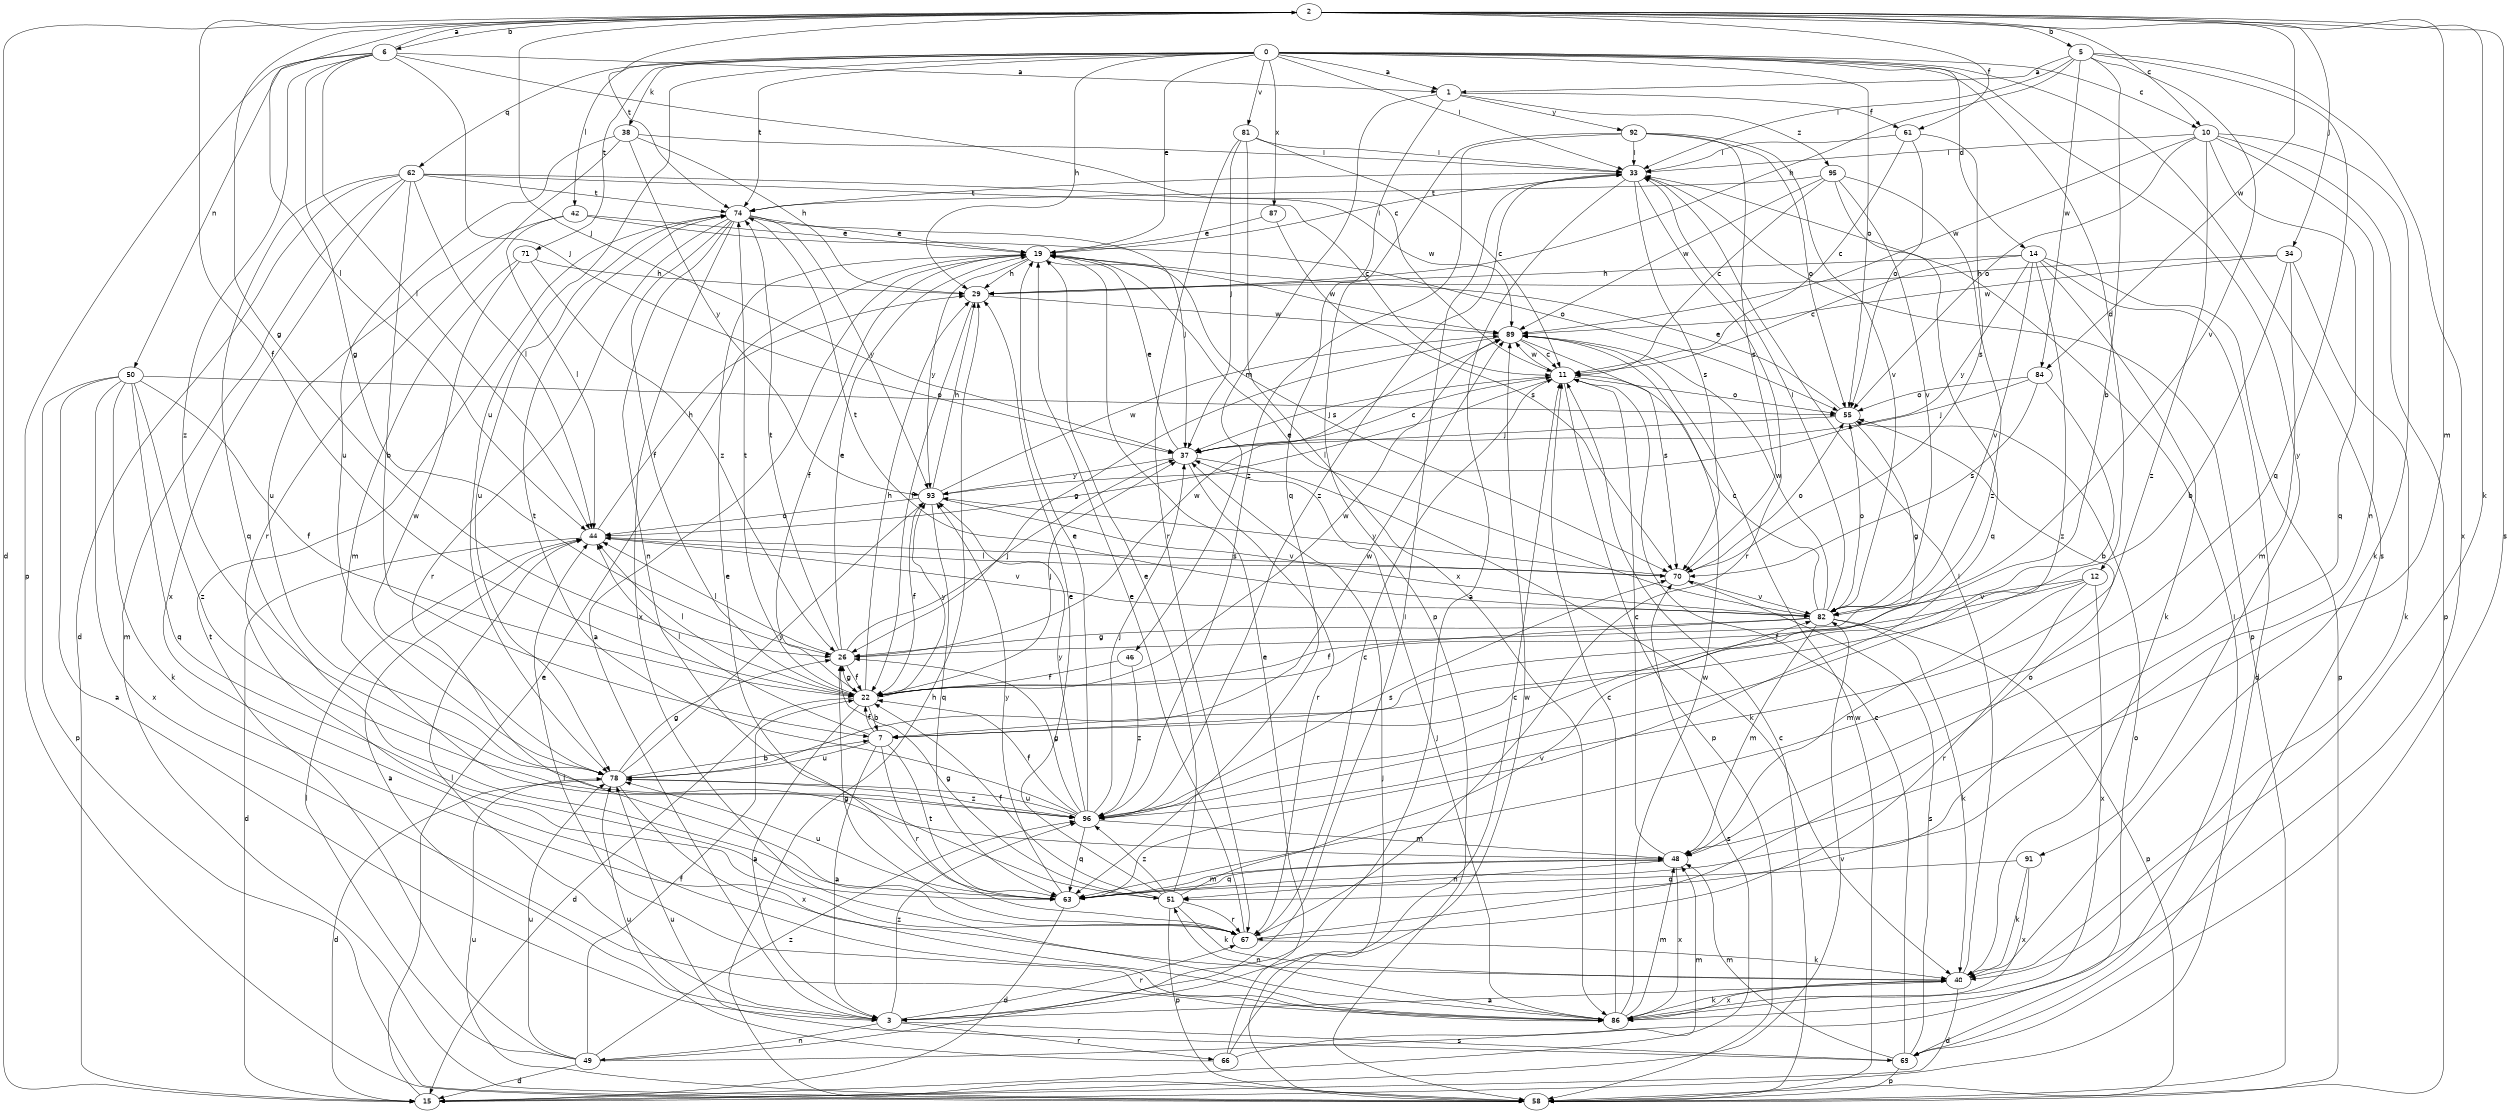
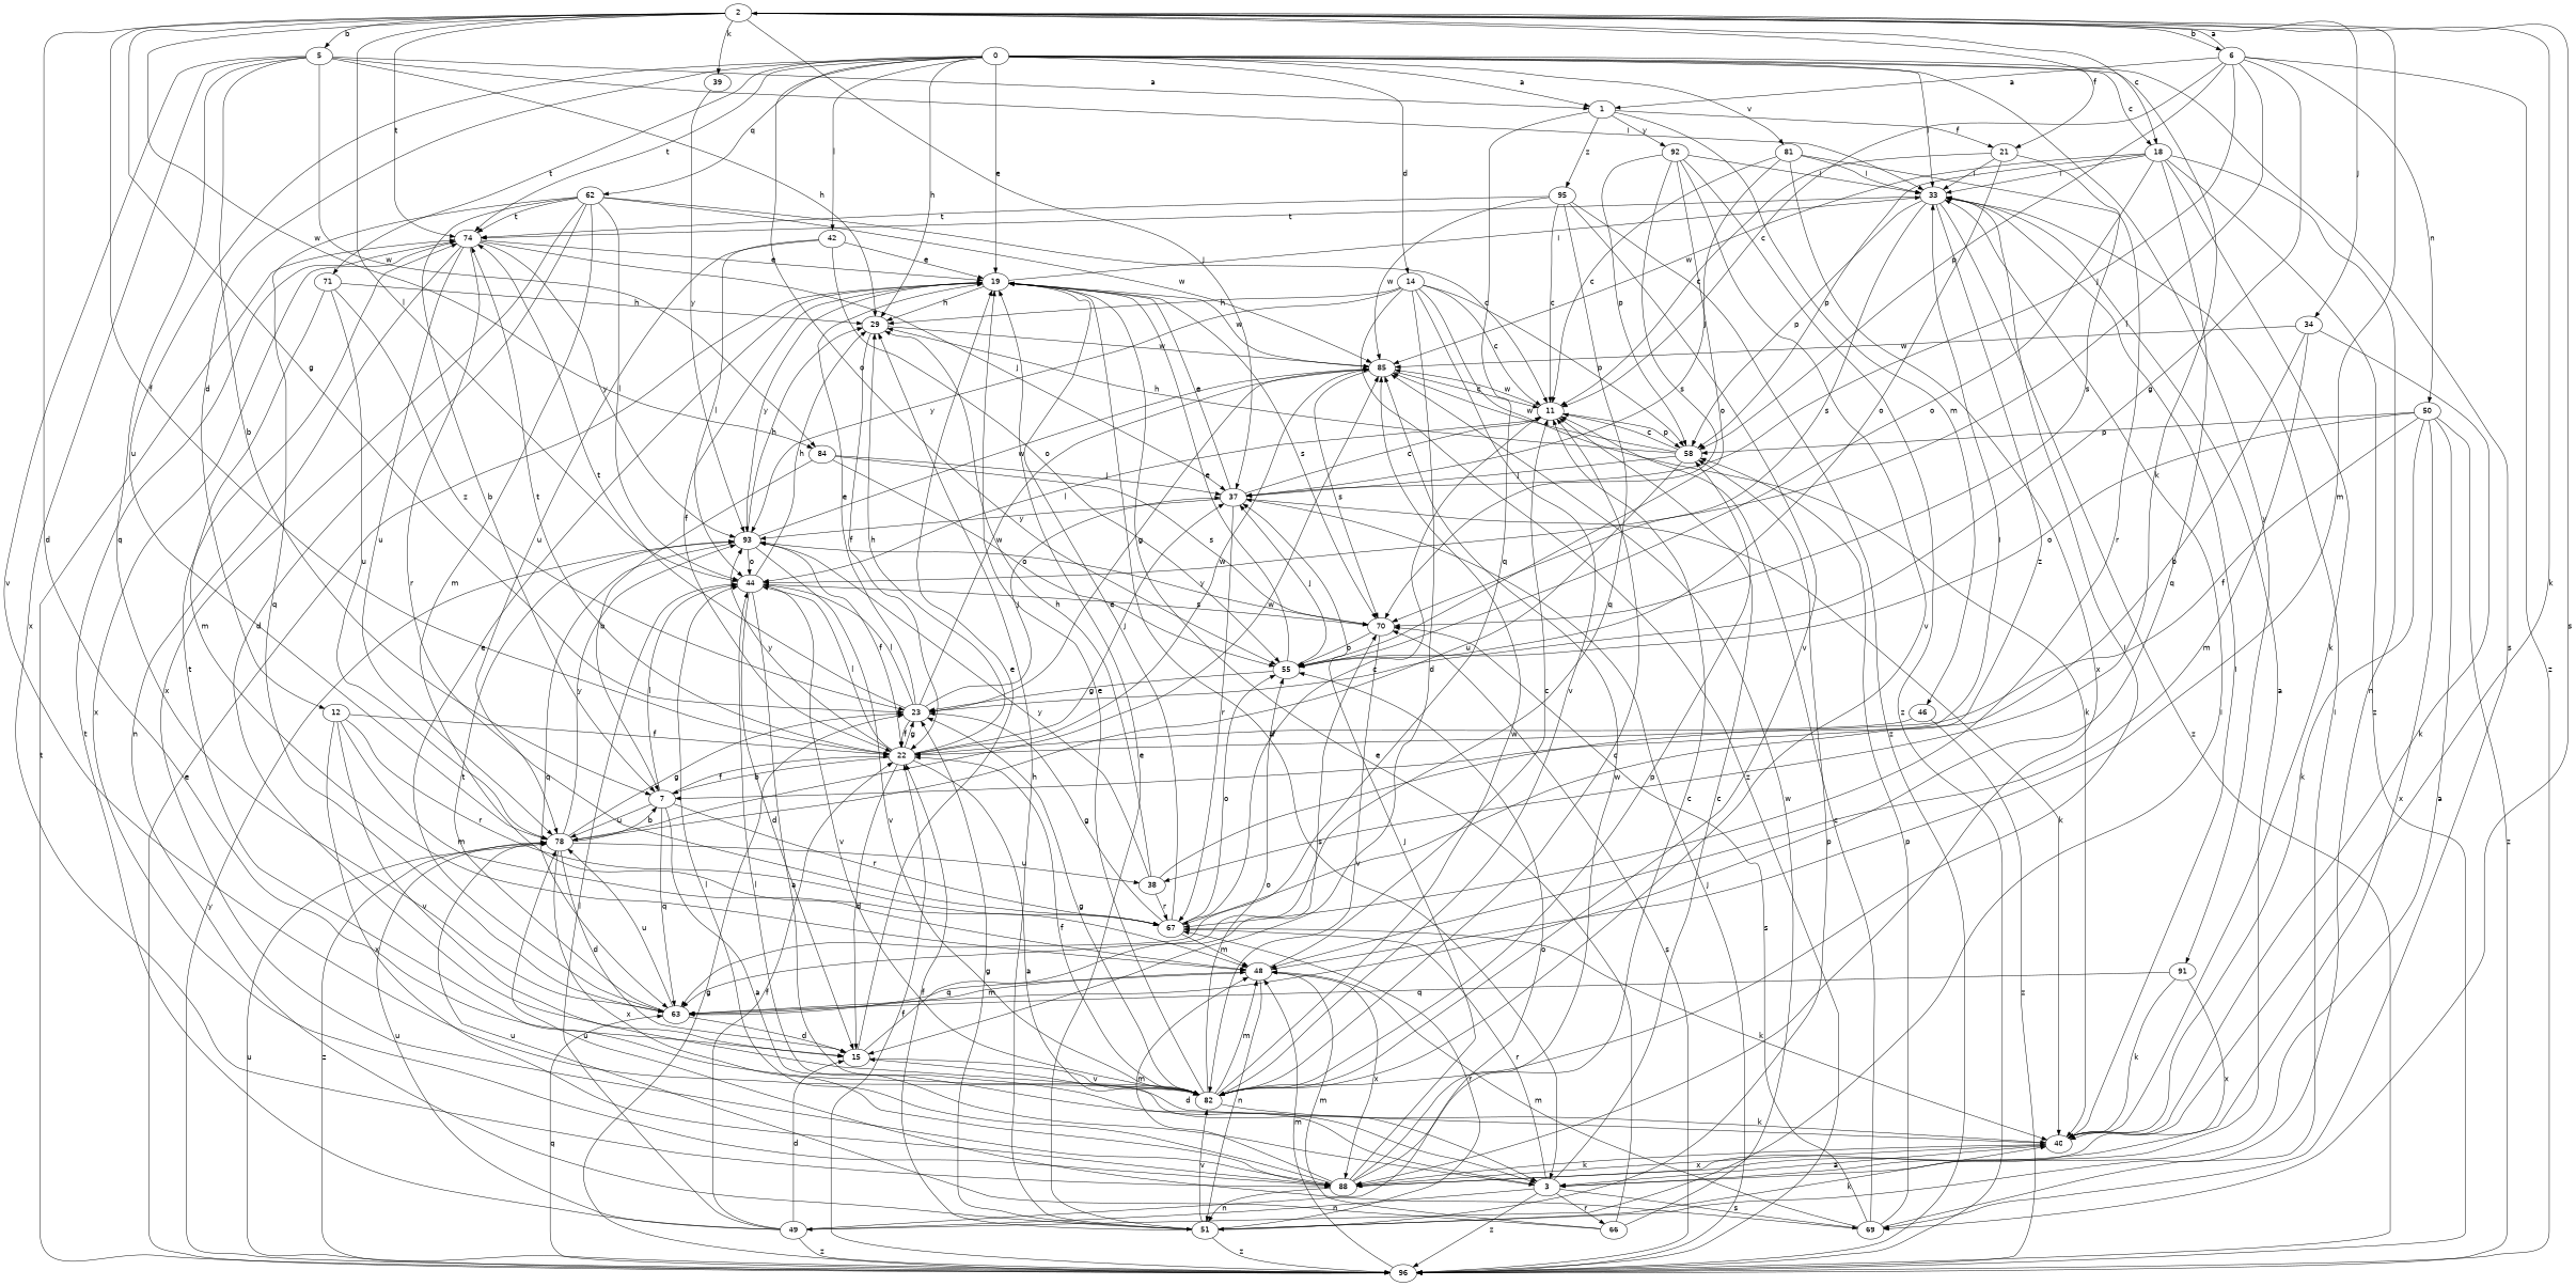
  strict digraph {
    fontname="DejaVu Sans"
    node [fontname="DejaVu Sans"]
    edge [fontname="DejaVu Sans"]
    0
    1
-   10
+   10 [label=18]
    12
    14
    19
    29
    33
    38
    42
    55
    62
    69
    71
    74
    78
    81
-   87
    91
-   21 [label=61]
+   21
    46
    63
    92
    95
    40
    96
    58
    51
-   85 [label=89]
+   85
    22
    48
    67
    82
-   88 [label=86]
+   88
    15
    11
    93
    3
    70
    44
-   26
+   26 [label=23]
    37
    7
    2
    5
    6
    34
+   39
    84
    50
    49
    66
    0 -> 1 [label=a]
    0 -> 10 [label=c]
    0 -> 12 [label=d]
    0 -> 14 [label=d]
    0 -> 19 [label=e]
    0 -> 29 [label=h]
    0 -> 33 [label=i]
    0 -> 38 [label=k]
    0 -> 42 [label=l]
    0 -> 55 [label=o]
    0 -> 62 [label=q]
    0 -> 69 [label=s]
    0 -> 71 [label=t]
    0 -> 74 [label=t]
    0 -> 78 [label=u]
    0 -> 81 [label=v]
-   0 -> 87 [label=x]
    0 -> 91 [label=y]
    1 -> 21 [label=f]
    1 -> 46 [label=m]
    1 -> 63 [label=q]
    1 -> 92 [label=y]
    1 -> 95 [label=z]
    10 -> 33 [label=i]
    10 -> 55 [label=o]
    10 -> 63 [label=q]
    10 -> 40 [label=k]
    10 -> 96 [label=z]
    10 -> 58 [label=p]
    10 -> 51 [label=n]
    10 -> 85 [label=w]
    12 -> 22 [label=f]
    12 -> 48 [label=m]
    12 -> 67 [label=r]
    12 -> 82 [label=v]
    12 -> 88 [label=x]
    14 -> 29 [label=h]
    14 -> 40 [label=k]
    14 -> 96 [label=z]
    14 -> 58 [label=p]
    14 -> 82 [label=v]
    14 -> 15 [label=d]
    14 -> 11 [label=c]
    14 -> 93 [label=y]
    19 -> 29 [label=h]
    19 -> 33 [label=i]
    19 -> 85 [label=w]
    19 -> 22 [label=f]
    19 -> 93 [label=y]
    19 -> 3 [label=a]
    19 -> 70 [label=s]
    29 -> 85 [label=w]
    29 -> 22 [label=f]
    33 -> 74 [label=t]
    33 -> 96 [label=z]
    33 -> 58 [label=p]
-   33 -> 67 [label=r]
+   33 -> 67 [label=z]
    33 -> 3 [label=a]
    33 -> 70 [label=s]
    38 -> 29 [label=h]
    38 -> 33 [label=i]
-   38 -> 78 [label=u]
+   78 -> 38 [label=u]
    38 -> 67 [label=r]
    38 -> 93 [label=y]
    42 -> 19 [label=e]
    42 -> 55 [label=o]
    42 -> 78 [label=u]
    42 -> 44 [label=l]
    55 -> 19 [label=e]
    55 -> 26 [label=g]
    55 -> 37 [label=j]
    62 -> 74 [label=t]
    62 -> 63 [label=q]
    62 -> 85 [label=w]
-   62 -> 58 [label=m]
+   62 -> 48 [label=m]
    62 -> 88 [label=x]
    62 -> 15 [label=d]
    62 -> 11 [label=c]
    62 -> 44 [label=l]
    62 -> 7 [label=b]
    69 -> 33 [label=i]
    69 -> 78 [label=u]
    69 -> 58 [label=p]
    69 -> 48 [label=m]
    69 -> 11 [label=c]
    69 -> 70 [label=s]
    71 -> 29 [label=h]
-   71 -> 78 [label=w]
+   71 -> 78 [label=u]
    71 -> 48 [label=m]
    71 -> 26 [label=z]
    74 -> 19 [label=e]
    74 -> 78 [label=u]
    74 -> 51 [label=n]
-   74 -> 22 [label=f]
    74 -> 67 [label=r]
    74 -> 88 [label=x]
    74 -> 93 [label=y]
    74 -> 37 [label=j]
    78 -> 96 [label=z]
    78 -> 85 [label=w]
    78 -> 88 [label=x]
    78 -> 15 [label=d]
    78 -> 93 [label=y]
    78 -> 26 [label=g]
    78 -> 7 [label=b]
    81 -> 33 [label=i]
    81 -> 67 [label=r]
    81 -> 88 [label=x]
    81 -> 11 [label=c]
    81 -> 37 [label=j]
-   87 -> 19 [label=e]
-   87 -> 70 [label=s]
    91 -> 63 [label=q]
    91 -> 40 [label=k]
    91 -> 88 [label=x]
    21 -> 33 [label=i]
    21 -> 55 [label=o]
    21 -> 11 [label=c]
    21 -> 70 [label=s]
    46 -> 96 [label=z]
    46 -> 22 [label=f]
    63 -> 19 [label=e]
    63 -> 78 [label=u]
    63 -> 48 [label=m]
    63 -> 15 [label=d]
-   63 -> 93 [label=y]
+   63 -> 93 [label=t]
    92 -> 33 [label=i]
    92 -> 55 [label=o]
    92 -> 96 [label=z]
    92 -> 58 [label=p]
    92 -> 82 [label=v]
    92 -> 70 [label=s]
    95 -> 74 [label=t]
    95 -> 63 [label=q]
    95 -> 96 [label=z]
    95 -> 85 [label=w]
    95 -> 82 [label=v]
    95 -> 11 [label=c]
    40 -> 33 [label=i]
    40 -> 88 [label=x]
    40 -> 15 [label=d]
    40 -> 3 [label=a]
    96 -> 19 [label=e]
    96 -> 74 [label=t]
    96 -> 78 [label=u]
    96 -> 63 [label=q]
    96 -> 22 [label=f]
    96 -> 48 [label=m]
    96 -> 93 [label=y]
    96 -> 70 [label=s]
    96 -> 26 [label=g]
    96 -> 37 [label=j]
    58 -> 29 [label=h]
    58 -> 78 [label=u]
    58 -> 85 [label=w]
    58 -> 11 [label=c]
    58 -> 37 [label=j]
    51 -> 19 [label=e]
-   51 -> 29 [label=e]
+   51 -> 29 [label=h]
    51 -> 40 [label=k]
    51 -> 96 [label=z]
    51 -> 58 [label=p]
    51 -> 22 [label=f]
    51 -> 67 [label=r]
    51 -> 82 [label=v]
    51 -> 26 [label=g]
    85 -> 11 [label=c]
    85 -> 70 [label=s]
    85 -> 26 [label=g]
    22 -> 29 [label=h]
    22 -> 74 [label=t]
    22 -> 85 [label=w]
    22 -> 15 [label=d]
    22 -> 93 [label=y]
    22 -> 3 [label=a]
    22 -> 44 [label=l]
    22 -> 26 [label=g]
    22 -> 37 [label=j]
    22 -> 7 [label=b]
    48 -> 63 [label=q]
    48 -> 51 [label=n]
    48 -> 88 [label=x]
    48 -> 11 [label=c]
    67 -> 19 [label=e]
    67 -> 55 [label=o]
    67 -> 40 [label=k]
+   67 -> 48 [label=m]
    67 -> 11 [label=c]
    67 -> 26 [label=g]
    82 -> 19 [label=e]
    82 -> 33 [label=i]
    82 -> 55 [label=o]
    82 -> 74 [label=t]
    82 -> 40 [label=k]
    82 -> 58 [label=p]
    82 -> 85 [label=w]
    82 -> 22 [label=f]
    82 -> 48 [label=m]
    82 -> 11 [label=c]
    82 -> 26 [label=g]
    88 -> 40 [label=k]
    88 -> 51 [label=n]
    88 -> 85 [label=w]
    88 -> 48 [label=m]
    88 -> 11 [label=c]
    88 -> 44 [label=l]
    88 -> 37 [label=j]
    15 -> 19 [label=e]
    15 -> 82 [label=v]
    15 -> 70 [label=s]
-   11 -> 55 [label=o]
    11 -> 58 [label=p]
    11 -> 85 [label=w]
    11 -> 44 [label=l]
-   11 -> 37 [label=j]
    93 -> 29 [label=h]
    93 -> 63 [label=q]
    93 -> 85 [label=w]
    93 -> 22 [label=f]
    93 -> 82 [label=v]
    93 -> 44 [label=o]
    3 -> 69 [label=s]
    3 -> 96 [label=z]
    3 -> 67 [label=r]
    3 -> 11 [label=c]
    3 -> 44 [label=l]
    3 -> 49 [label=n]
    3 -> 66 [label=r]
    70 -> 55 [label=o]
    70 -> 82 [label=v]
    70 -> 93 [label=y]
-   70 -> 44 [label=l]
    44 -> 29 [label=h]
    44 -> 82 [label=v]
    44 -> 15 [label=d]
    44 -> 3 [label=a]
    44 -> 70 [label=s]
    26 -> 19 [label=e]
    26 -> 74 [label=t]
    26 -> 85 [label=w]
    26 -> 22 [label=f]
    26 -> 44 [label=l]
    26 -> 37 [label=j]
    37 -> 19 [label=e]
    37 -> 40 [label=k]
    37 -> 67 [label=r]
    37 -> 11 [label=c]
    37 -> 93 [label=y]
    7 -> 78 [label=u]
-   7 -> 63 [label=t]
+   7 -> 63 [label=q]
    7 -> 22 [label=f]
    7 -> 67 [label=r]
    7 -> 3 [label=a]
    7 -> 44 [label=l]
    2 -> 10 [label=c]
    2 -> 69 [label=s]
    2 -> 74 [label=t]
    2 -> 21 [label=f]
    2 -> 40 [label=k]
    2 -> 22 [label=f]
    2 -> 48 [label=m]
    2 -> 15 [label=d]
    2 -> 44 [label=l]
    2 -> 26 [label=g]
    2 -> 37 [label=j]
    2 -> 5 [label=b]
    2 -> 6 [label=b]
    2 -> 34 [label=j]
+   2 -> 39 [label=k]
    2 -> 84 [label=w]
    5 -> 1 [label=a]
    5 -> 29 [label=h]
    5 -> 33 [label=i]
    5 -> 63 [label=q]
    5 -> 82 [label=v]
    5 -> 88 [label=x]
    5 -> 7 [label=b]
    5 -> 84 [label=w]
    6 -> 1 [label=a]
    6 -> 96 [label=z]
    6 -> 58 [label=p]
    6 -> 11 [label=c]
    6 -> 44 [label=l]
    6 -> 26 [label=g]
    6 -> 37 [label=j]
    6 -> 2 [label=a]
    6 -> 50 [label=n]
-   34 -> 29 [label=h]
    34 -> 40 [label=k]
    34 -> 85 [label=w]
    34 -> 48 [label=m]
    34 -> 7 [label=b]
+   39 -> 93 [label=y]
    84 -> 55 [label=o]
    84 -> 70 [label=s]
    84 -> 37 [label=j]
    84 -> 7 [label=b]
    50 -> 55 [label=o]
-   50 -> 63 [label=q]
    50 -> 40 [label=k]
    50 -> 96 [label=z]
    50 -> 58 [label=p]
    50 -> 22 [label=f]
    50 -> 88 [label=x]
    50 -> 3 [label=a]
    49 -> 33 [label=i]
    49 -> 55 [label=o]
    49 -> 74 [label=t]
    49 -> 78 [label=u]
    49 -> 96 [label=z]
    49 -> 22 [label=f]
    49 -> 15 [label=d]
    49 -> 44 [label=l]
    66 -> 19 [label=e]
    66 -> 78 [label=u]
    66 -> 85 [label=w]
    66 -> 48 [label=m]
  }
